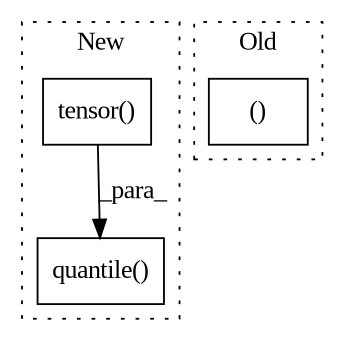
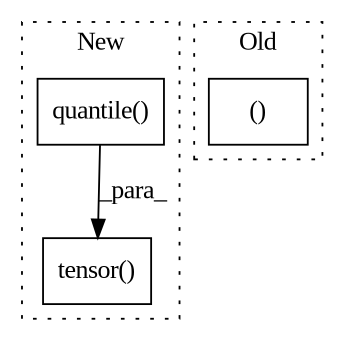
  digraph {
    fontname="Liberation Serif"
    node [a=75 shape=box fontname="Liberation Serif"]
    n1 [l="15,1" label="quantile()" s="10017,10066"]
    n2 [l="13,1" label="tensor()" s="10035,10065"]
    n3 [a=54 l=1156 label="()" s=9254]
    subgraph cluster_1 {
      label=New
      style=dotted
      n1
      n2
    }
    subgraph cluster_2 {
      label=Old
      style=dotted
      n3
    }
-   n2 -> n1 [label=_para_ fontname="Liberation Serif"]
+   n1 -> n2 [label=_para_ fontname="Liberation Serif"]
  }
